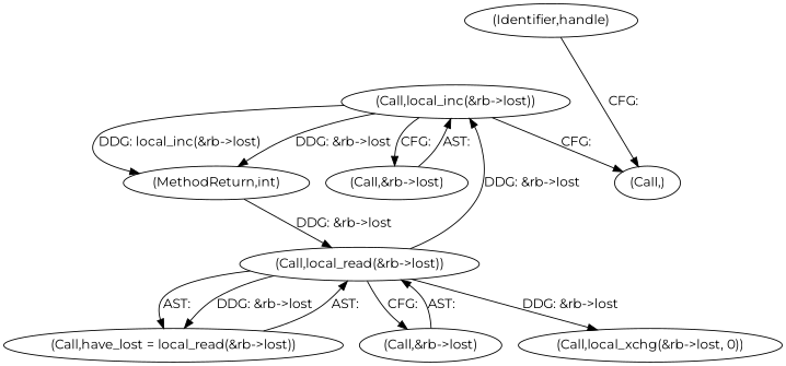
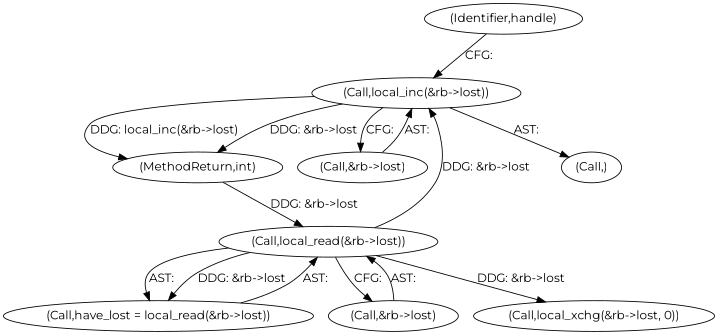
  digraph {
    fontname=Montserrat
    node [fontname=Montserrat]
    edge [fontname=Montserrat]
    n1 [label="(Call,local_inc(&rb->lost))"]
    n2 [label="(MethodReturn,int)"]
    n3 [label="(Call,)"]
    n4 [label="(Call,&rb->lost)"]
    n5 [label="(Call,local_read(&rb->lost))"]
    n6 [label="(Call,have_lost = local_read(&rb->lost))"]
    n7 [label="(Call,&rb->lost)"]
    n8 [label="(Call,local_xchg(&rb->lost, 0))"]
    n9 [label="(Identifier,handle)"]
    n1 -> n2 [label="DDG: local_inc(&rb->lost)"]
    n1 -> n2 [label="DDG: &rb->lost"]
-   n1 -> n3 [label="CFG: "]
+   n1 -> n3 [label="AST: "]
    n1 -> n4 [label="CFG: "]
    n2 -> n5 [label="DDG: &rb->lost"]
    n4 -> n1 [label="AST: "]
    n5 -> n1 [label="DDG: &rb->lost"]
    n5 -> n6 [label="AST: "]
    n5 -> n6 [label="DDG: &rb->lost"]
    n5 -> n7 [label="CFG: "]
    n5 -> n8 [label="DDG: &rb->lost"]
    n6 -> n5 [label="AST: "]
    n7 -> n5 [label="AST: "]
-   n9 -> n3 [label="CFG: "]
+   n9 -> n1 [label="CFG: "]
  }
